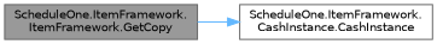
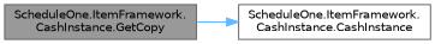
  digraph {
    rankdir=LR
    node [fontname=Helvetica fontsize=10 shape=box style=filled]
-   n1 [color=gray40 fillcolor=grey60 fontcolor=black height=0.2 label="ScheduleOne.ItemFramework.\lItemFramework.GetCopy" width=0.4]
+   n1 [color=gray40 fillcolor=grey60 fontcolor=black height=0.2 label="ScheduleOne.ItemFramework.\lCashInstance.GetCopy" width=0.4]
    n2 [color=grey40 fillcolor=white height=0.2 label="ScheduleOne.ItemFramework.\lCashInstance.CashInstance" width=0.4]
    n1 -> n2 [color=steelblue1 fontname=Helvetica fontsize=10 labelfontname=Helvetica labelfontsize=10 style=solid]
  }
